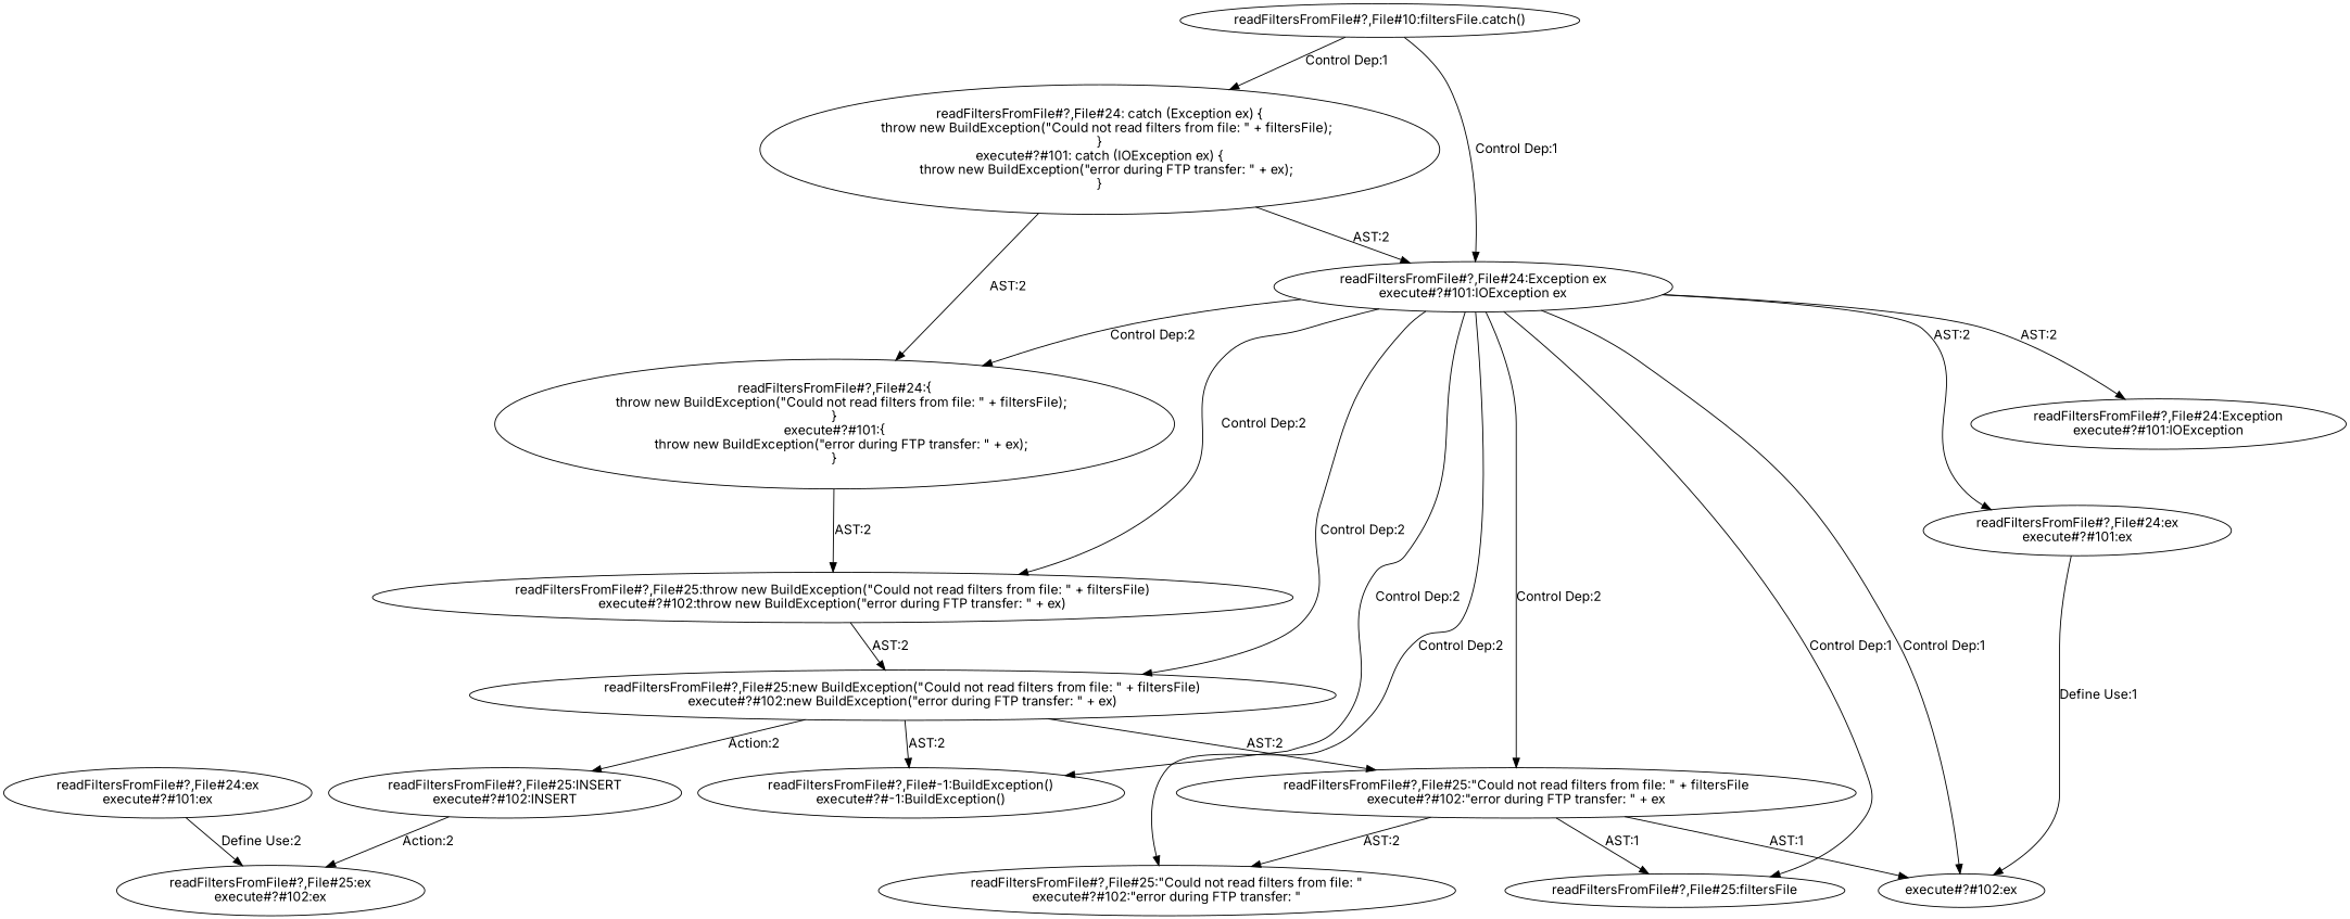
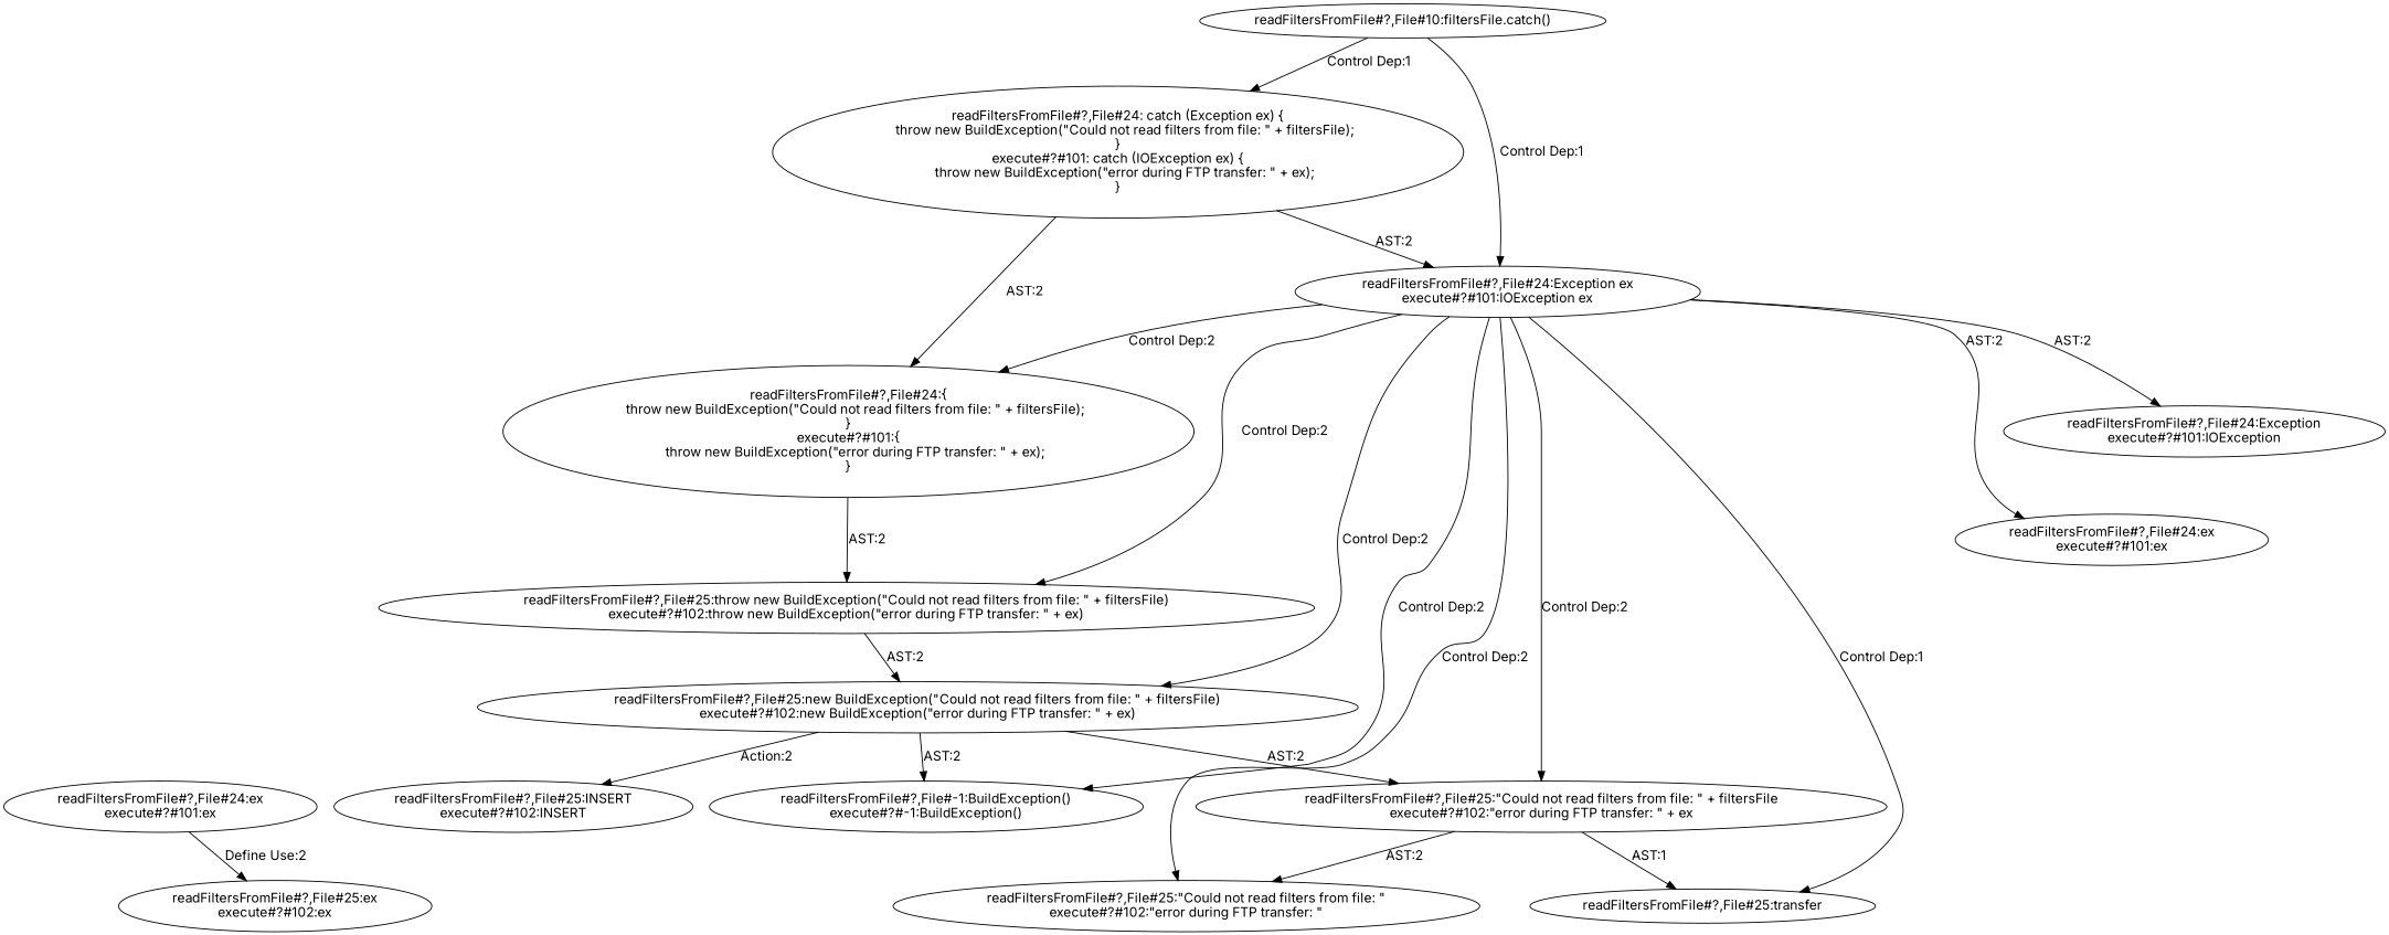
  digraph {
    fontname=Inter
    node [fontname=Inter shape=ellipse]
    edge [fontname=Inter]
    n1 [label="readFiltersFromFile#?,File#25:INSERT\nexecute#?#102:INSERT"]
    n2 [label="readFiltersFromFile#?,File#25:ex\nexecute#?#102:ex"]
    n3 [label="readFiltersFromFile#?,File#25:new BuildException(\"Could not read filters from file: \" + filtersFile)\nexecute#?#102:new BuildException(\"error during FTP transfer: \" + ex)"]
    n4 [label="readFiltersFromFile#?,File#-1:BuildException()\nexecute#?#-1:BuildException()"]
    n5 [label="readFiltersFromFile#?,File#25:\"Could not read filters from file: \" + filtersFile\nexecute#?#102:\"error during FTP transfer: \" + ex"]
    n6 [label="readFiltersFromFile#?,File#25:\"Could not read filters from file: \"\nexecute#?#102:\"error during FTP transfer: \""]
-   n7 [label="readFiltersFromFile#?,File#25:filtersFile"]
-   n8 [label="execute#?#102:ex"]
+   n7 [label="readFiltersFromFile#?,File#25:transfer"]
    n9 [label="readFiltersFromFile#?,File#24:Exception ex\nexecute#?#101:IOException ex"]
    n10 [label="readFiltersFromFile#?,File#24:ex\nexecute#?#101:ex"]
    n11 [label="readFiltersFromFile#?,File#24:Exception\nexecute#?#101:IOException"]
    n12 [label="readFiltersFromFile#?,File#24:\{\n    throw new BuildException(\"Could not read filters from file: \" + filtersFile);\n\}\nexecute#?#101:\{\n    throw new BuildException(\"error during FTP transfer: \" + ex);\n\}"]
    n13 [label="readFiltersFromFile#?,File#25:throw new BuildException(\"Could not read filters from file: \" + filtersFile)\nexecute#?#102:throw new BuildException(\"error during FTP transfer: \" + ex)"]
    n14 [label="readFiltersFromFile#?,File#10:filtersFile.catch()"]
    n15 [label="readFiltersFromFile#?,File#24: catch (Exception ex) \{\n    throw new BuildException(\"Could not read filters from file: \" + filtersFile);\n\}\nexecute#?#101: catch (IOException ex) \{\n    throw new BuildException(\"error during FTP transfer: \" + ex);\n\}"]
    n16 [label="readFiltersFromFile#?,File#24:ex\nexecute#?#101:ex"]
-   n1 -> n2 [label="Action:2"]
    n3 -> n1 [label="Action:2"]
    n3 -> n4 [label="AST:2"]
    n3 -> n5 [label="AST:2"]
    n5 -> n6 [label="AST:2"]
    n5 -> n7 [label="AST:1"]
-   n5 -> n8 [label="AST:1"]
    n9 -> n3 [label="Control Dep:2"]
    n9 -> n4 [label="Control Dep:2"]
    n9 -> n5 [label="Control Dep:2"]
    n9 -> n6 [label="Control Dep:2"]
    n9 -> n7 [label="Control Dep:1"]
-   n9 -> n8 [label="Control Dep:1"]
    n9 -> n10 [label="AST:2"]
    n9 -> n11 [label="AST:2"]
    n9 -> n12 [label="Control Dep:2"]
    n9 -> n13 [label="Control Dep:2"]
-   n10 -> n8 [label="Define Use:1"]
    n12 -> n13 [label="AST:2"]
    n13 -> n3 [label="AST:2"]
    n14 -> n9 [label="Control Dep:1"]
    n14 -> n15 [label="Control Dep:1"]
    n15 -> n9 [label="AST:2"]
    n15 -> n12 [label="AST:2"]
    n16 -> n2 [label="Define Use:2"]
  }
